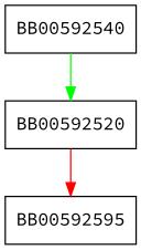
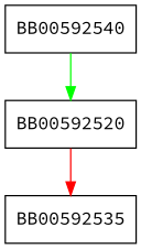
  digraph {
    fontname="Source Code Pro"
    splines=ortho
    node [fontname="Source Code Pro" shape=box]
    edge [fontname="Source Code Pro"]
    BB00592520
-   BB00592535 [label=BB00592595]
+   BB00592535
    BB00592540
    BB00592520 -> BB00592535 [color=red]
    BB00592540 -> BB00592520 [color=green]
  }
